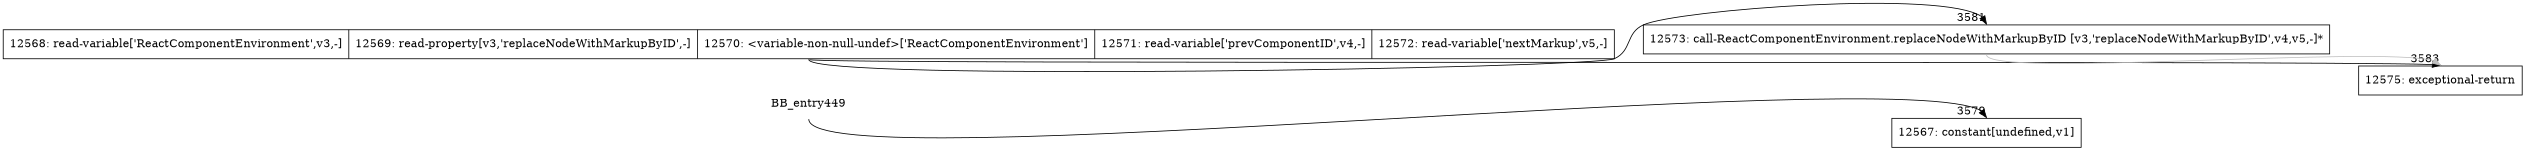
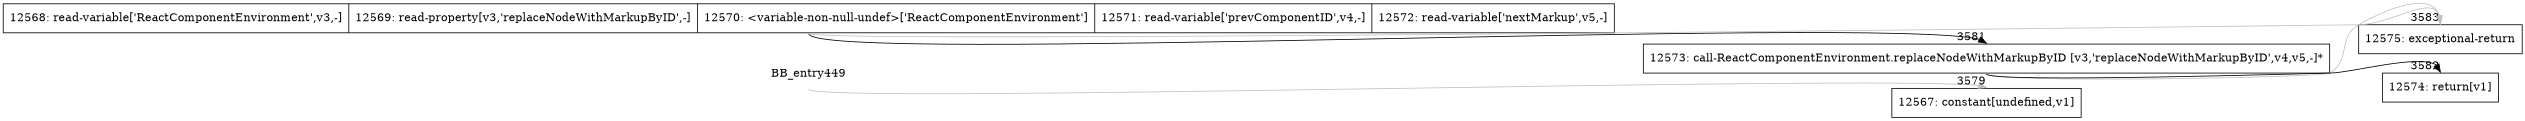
  digraph {
    rankdir=LR
    node [shape=record]
    edge [headport=n tailport=s]
    n1 [label=BB_entry449 shape=none]
    n2 [label="{12567: constant[undefined,v1]}"]
    n3 [label="{12568: read-variable['ReactComponentEnvironment',v3,-]|12569: read-property[v3,'replaceNodeWithMarkupByID',-]|12570: \<variable-non-null-undef\>['ReactComponentEnvironment']|12571: read-variable['prevComponentID',v4,-]|12572: read-variable['nextMarkup',v5,-]}"]
    n4 [label="{12573: call-ReactComponentEnvironment.replaceNodeWithMarkupByID [v3,'replaceNodeWithMarkupByID',v4,v5,-]*}"]
    n5 [label="{12575: exceptional-return}"]
-   n1 -> n2 [headlabel="    3579"]
+   n6 [label="{12574: return[v1]}"]
+   n1 -> n2 [headlabel="    3579" color=gray]
    n3 -> n4 [headlabel="      3581"]
-   n3 -> n5 [color=black headlabel="      3583"]
+   n3 -> n5 [color=gray headlabel="      3583"]
    n4 -> n5 [color=gray]
+   n4 -> n6 [headlabel="      3582"]
  }
